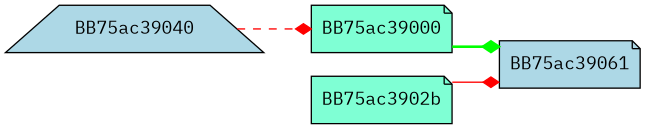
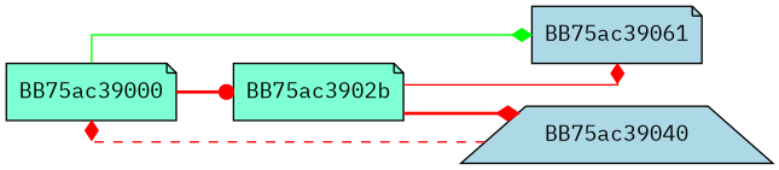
  digraph {
    fontname="IBM Plex Mono"
    rankdir=LR
    splines=ortho
    node [fillcolor=lightblue fontname="IBM Plex Mono" shape=note style=filled]
    edge [arrowhead=diamond color=red fontname="IBM Plex Mono" style=solid]
    BB75ac39061
    BB75ac39000 [fillcolor=aquamarine]
    BB75ac3902b [fillcolor=aquamarine]
    BB75ac39040 [shape=trapezium]
-   BB75ac39000 -> BB75ac39061 [color=green style=bold]
+   BB75ac39000 -> BB75ac39061 [color=green]
+   BB75ac39000 -> BB75ac3902b [arrowhead=dot style=bold]
    BB75ac3902b -> BB75ac39061
+   BB75ac3902b -> BB75ac39040 [style=bold]
    BB75ac39040 -> BB75ac39000 [style=dashed]
  }
